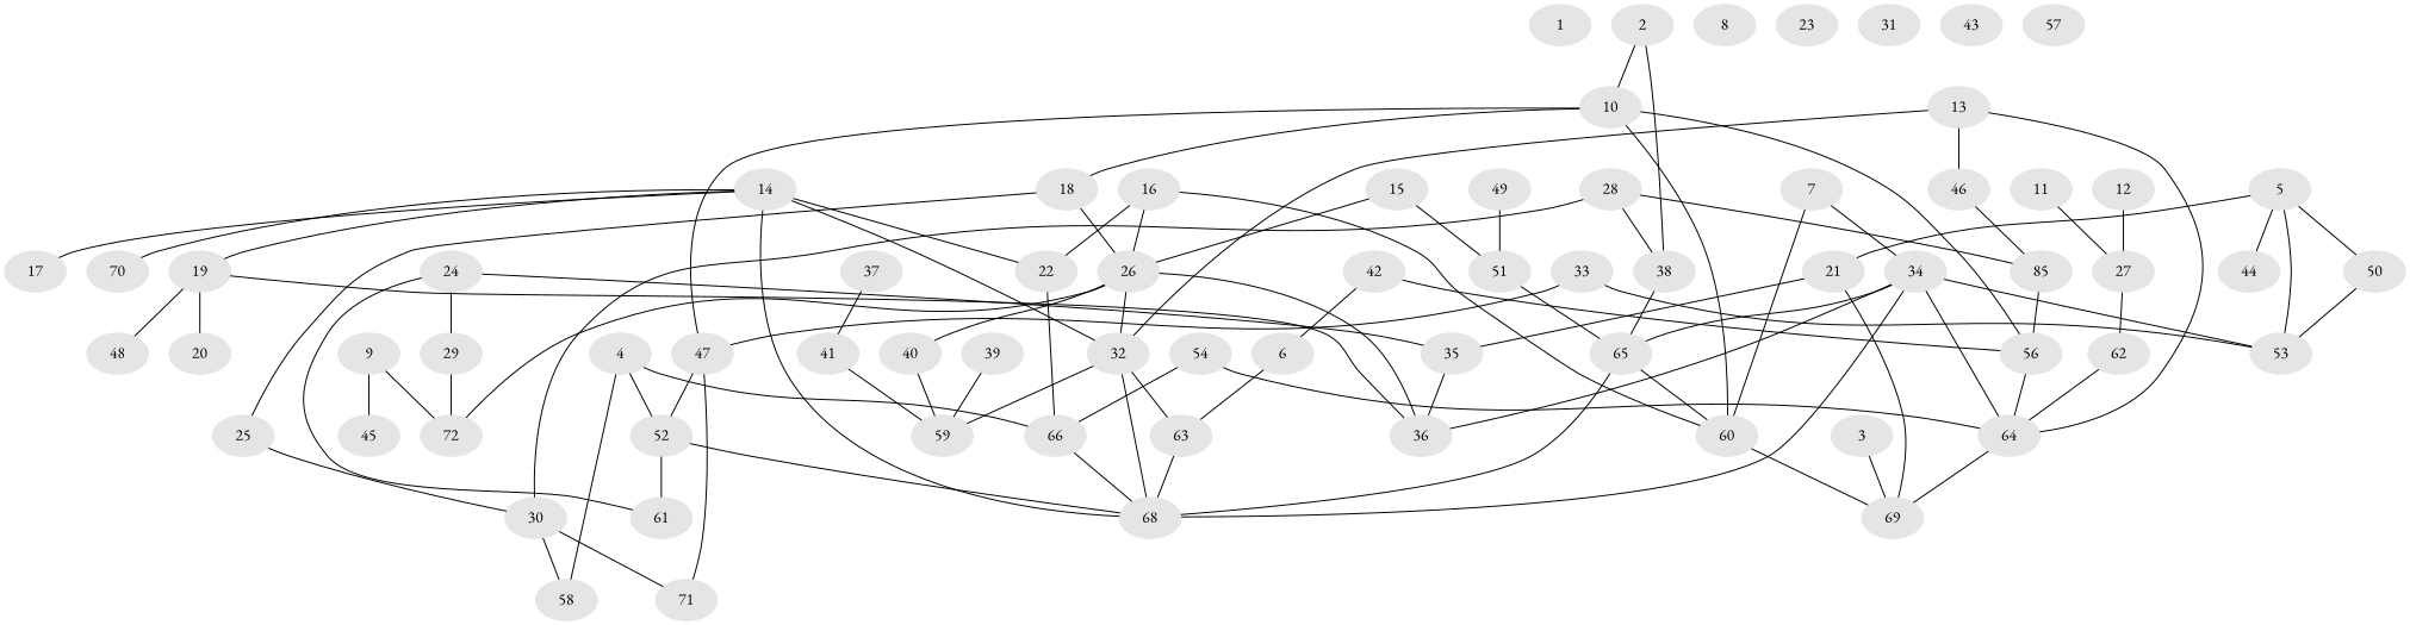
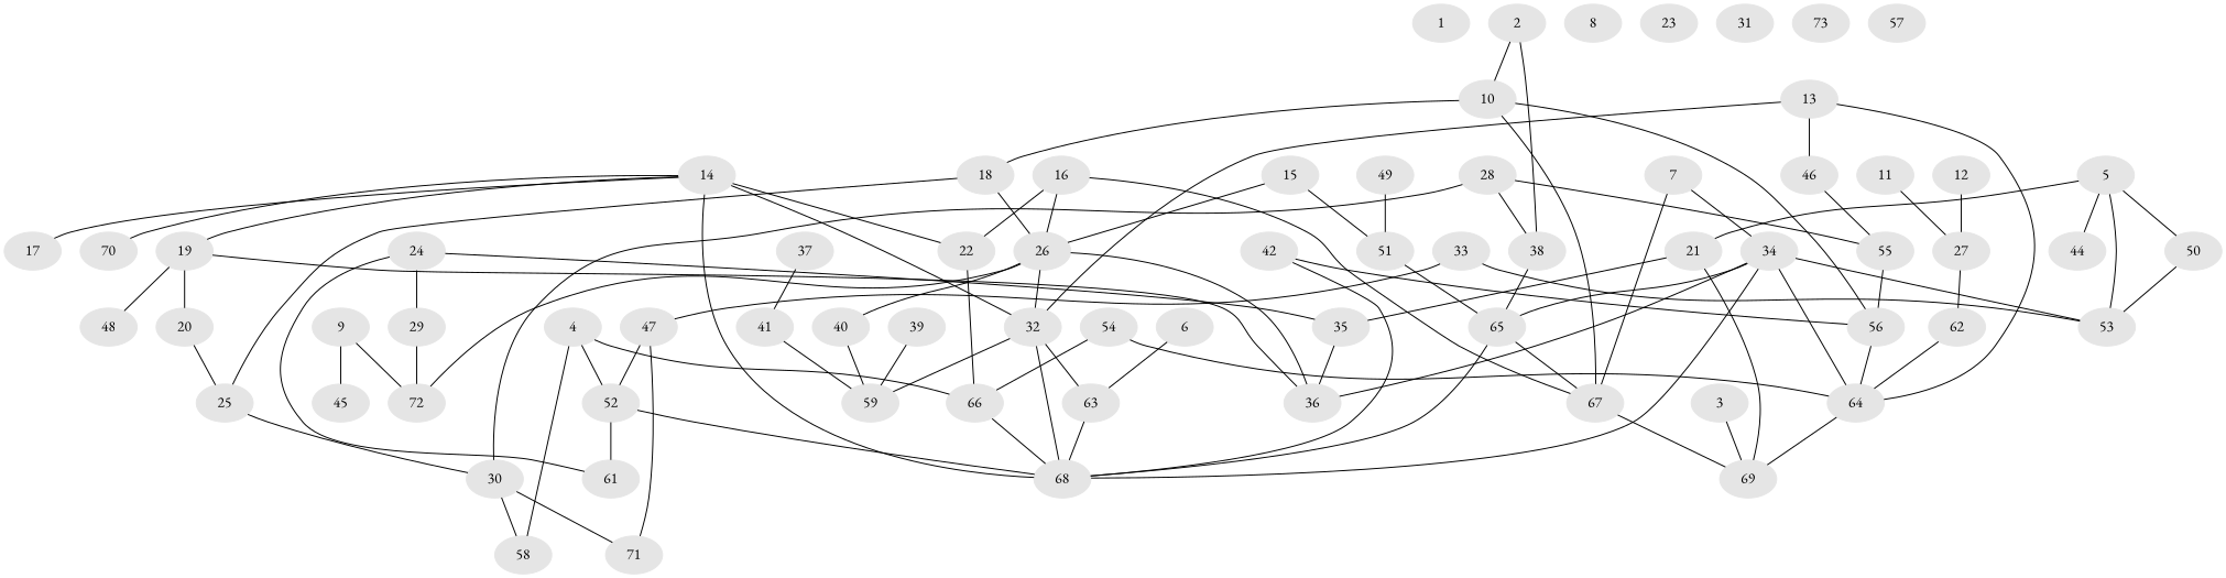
  graph {
    fontname="EB Garamond"
    node [color=gray90 fontname="EB Garamond" style=filled]
    edge [fontname="EB Garamond"]
    1
    2
    10
    38
-   67 [label=60]
+   67
    18
    47
    56
    65
    3
    69
    4
    52
    58
    66
    68
    61
    5
    21
    44
    50
    53
    35
    6
    63
    7
    34
    64
    36
    8
    9
    45
    72
    26
    25
    71
    11
    27
    62
    12
    13
    32
    46
    59
-   55 [label=85]
+   55
    14
    17
    19
    22
    70
    20
    48
    15
    51
    40
    16
    30
    23
    24
    29
    28
    31
    33
    37
    41
    39
    42
-   43
+   43 [label=73]
    49
    54
    57
    2 -- 10
    2 -- 38
    10 -- 67
    10 -- 18
-   10 -- 47
    10 -- 56
    38 -- 65
    67 -- 69
    18 -- 26
    18 -- 25
    47 -- 52
    47 -- 71
    56 -- 64
    65 -- 67
    65 -- 68
    3 -- 69
    4 -- 52
    4 -- 58
    4 -- 66
    52 -- 68
    52 -- 61
    66 -- 68
    5 -- 21
    5 -- 44
    5 -- 50
    5 -- 53
    21 -- 69
    21 -- 35
    50 -- 53
    35 -- 36
    6 -- 63
    63 -- 68
    7 -- 67
    7 -- 34
    34 -- 65
    34 -- 68
    34 -- 53
    34 -- 64
    34 -- 36
    64 -- 69
    9 -- 45
    9 -- 72
    26 -- 36
    26 -- 72
    26 -- 32
    26 -- 40
    25 -- 30
    11 -- 27
    27 -- 62
    62 -- 64
    12 -- 27
    13 -- 64
    13 -- 32
    13 -- 46
    32 -- 68
    32 -- 63
    32 -- 59
    46 -- 55
    55 -- 56
    14 -- 68
    14 -- 32
    14 -- 17
    14 -- 19
    14 -- 22
    14 -- 70
    19 -- 36
    19 -- 20
    19 -- 48
    22 -- 66
+   20 -- 25
    15 -- 26
    15 -- 51
    51 -- 65
    40 -- 59
    16 -- 67
    16 -- 26
    16 -- 22
    30 -- 58
    30 -- 71
    24 -- 61
    24 -- 35
    24 -- 29
    29 -- 72
    28 -- 38
    28 -- 55
    28 -- 30
    33 -- 47
    33 -- 53
    37 -- 41
    41 -- 59
    39 -- 59
    42 -- 56
-   42 -- 6
+   42 -- 68
    49 -- 51
    54 -- 66
    54 -- 64
  }
